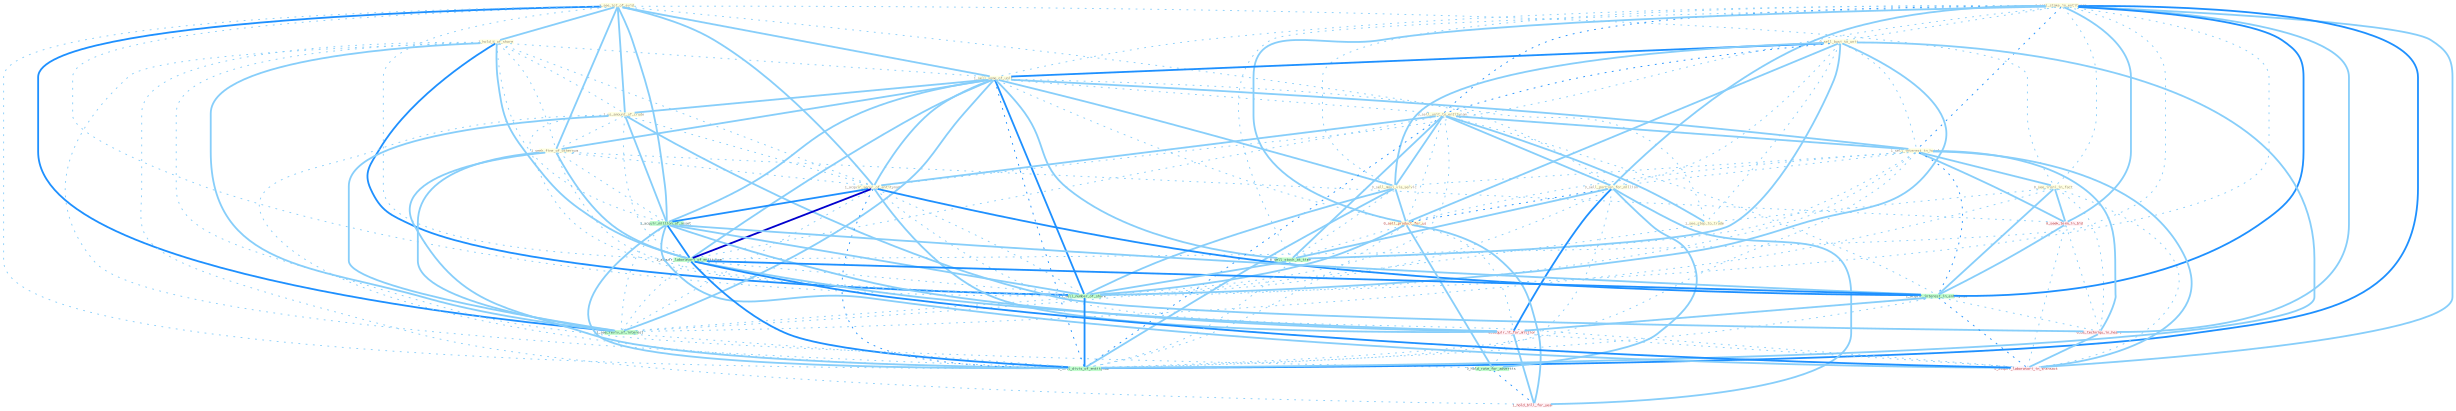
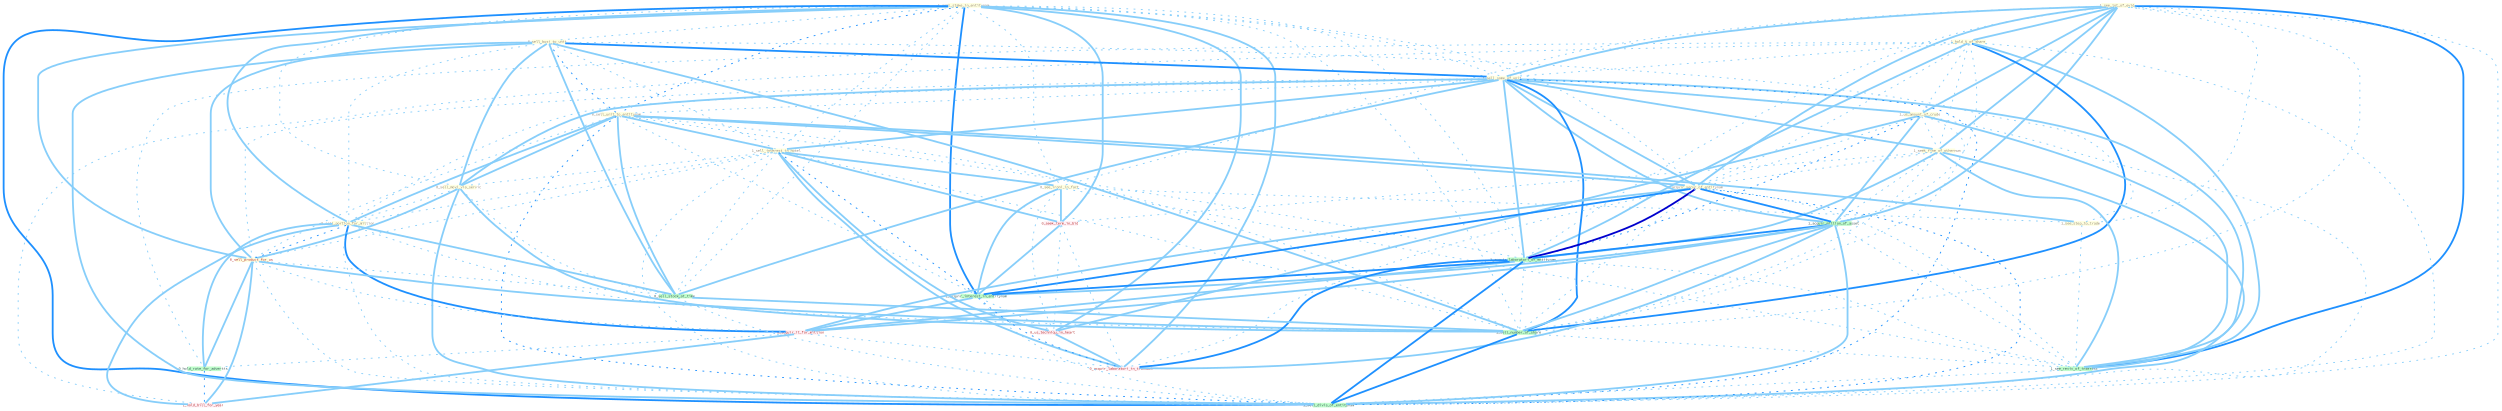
  graph {
    fontname="Source Code Pro"
    node [color="#ffffe0" fixedsize=true fontcolor="#8b7d6b" fontname="Source Code Pro" fontsize=4 shape=polygon style=filled]
    edge [color="#87cefa" fontname="Source Code Pro" style=dotted w=1]
    "1_see_lot_of_evid " [height=.06 width=.5]
    "1_hold_%_of_share " [height=.06 width=.5]
    "1_sell_stake_in_entitynam " [height=.06 width=.5]
    "0_sell_busi_to_unit " [height=.06 width=.5]
    "1_sell_some_of_unit " [height=.06 width=.5]
    "0_sell_unit_to_entitynam " [height=.06 width=.5]
    "1_us_amount_of_crude " [height=.06 width=.5]
    "1_sell_interest_in_hotel " [height=.06 width=.5]
    "0_see_ironi_in_fact " [height=.06 width=.5]
    "0_sell_movi_via_servic " [height=.06 width=.5]
    "0_sell_portion_for_million " [height=.06 width=.5]
    "1_see_step_to_trade " [height=.06 width=.5]
    "1_seek_fine_of_othernum " [height=.06 width=.5]
    "1_acquir_secur_of_entitynam " [height=.06 width=.5]
    "0_sell_product_for_us " [fontcolor="#b22222" height=.06 width=.5]
    "0_seek_term_in_bid " [color="#fff0f5" fontcolor="#b22222" height=.06 width=.5]
    "0_us_techniqu_in_heart " [color="#fff0f5" fontcolor="#b22222" height=.06 width=.5]
    "0_acquir_it_for_million " [color="#fff0f5" fontcolor="#b22222" height=.06 width=.5]
    "0_acquir_laboratori_in_transact " [color="#fff0f5" fontcolor="#b22222" height=.06 width=.5]
    "1_hold_bill_for_year " [color="#fff0f5" fontcolor="#b22222" height=.06 width=.5]
    "1_acquir_million_of_asset " [color="#BDFCC9" fontcolor="#2f4f4f" height=.06 width=.5]
    "1_acquir_laboratori_of_entitynam " [color="#BDFCC9" fontcolor="#2f4f4f" height=.06 width=.5]
    "1_sell_number_of_share " [color="#BDFCC9" fontcolor="#2f4f4f" height=.06 width=.5]
    "1_see_reviv_of_interest " [color="#BDFCC9" fontcolor="#2f4f4f" height=.06 width=.5]
    "1_sell_divis_of_entitynam " [color="#BDFCC9" fontcolor="#2f4f4f" height=.06 width=.5]
    "0_hold_rate_for_advertis " [color="#BDFCC9" fontcolor="#2f4f4f" height=.06 width=.5]
    "1_acquir_interest_in_entitynam " [color="#BDFCC9" fontcolor="#2f4f4f" height=.06 width=.5]
    "0_sell_stock_at_time " [color="#BDFCC9" fontcolor="#2f4f4f" height=.06 width=.5]
    subgraph sub_1 {
      "1_see_lot_of_evid "
      "1_hold_%_of_share "
      "1_sell_stake_in_entitynam "
      "0_sell_busi_to_unit "
      "1_sell_some_of_unit "
      "0_sell_unit_to_entitynam "
      "1_us_amount_of_crude "
      "1_sell_interest_in_hotel "
      "0_see_ironi_in_fact "
      "0_sell_movi_via_servic "
      "0_sell_portion_for_million "
      "1_see_step_to_trade "
      "1_seek_fine_of_othernum "
      "1_acquir_secur_of_entitynam "
      "0_sell_product_for_us "
    }
    subgraph sub_2 {
      "0_seek_term_in_bid "
      "0_us_techniqu_in_heart "
      "0_acquir_it_for_million "
      "0_acquir_laboratori_in_transact "
      "1_hold_bill_for_year "
    }
    "1_see_lot_of_evid " -- "1_hold_%_of_share " [style=bold]
    "1_see_lot_of_evid " -- "1_sell_some_of_unit " [style=bold]
    "1_see_lot_of_evid " -- "1_us_amount_of_crude " [style=bold]
    "1_see_lot_of_evid " -- "0_see_ironi_in_fact "
    "1_see_lot_of_evid " -- "1_see_step_to_trade "
    "1_see_lot_of_evid " -- "1_seek_fine_of_othernum " [style=bold]
    "1_see_lot_of_evid " -- "1_acquir_secur_of_entitynam " [style=bold]
    "1_see_lot_of_evid " -- "1_acquir_million_of_asset " [style=bold]
    "1_see_lot_of_evid " -- "1_acquir_laboratori_of_entitynam "
    "1_see_lot_of_evid " -- "1_sell_number_of_share "
    "1_see_lot_of_evid " -- "1_see_reviv_of_interest " [color="#1e90ff" style=bold w=2]
    "1_see_lot_of_evid " -- "1_sell_divis_of_entitynam "
    "1_hold_%_of_share " -- "1_sell_some_of_unit "
    "1_hold_%_of_share " -- "1_us_amount_of_crude "
    "1_hold_%_of_share " -- "1_seek_fine_of_othernum "
    "1_hold_%_of_share " -- "1_acquir_secur_of_entitynam "
    "1_hold_%_of_share " -- "1_hold_bill_for_year "
    "1_hold_%_of_share " -- "1_acquir_million_of_asset "
    "1_hold_%_of_share " -- "1_acquir_laboratori_of_entitynam " [style=bold]
    "1_hold_%_of_share " -- "1_sell_number_of_share " [color="#1e90ff" style=bold w=2]
    "1_hold_%_of_share " -- "1_see_reviv_of_interest " [style=bold]
    "1_hold_%_of_share " -- "1_sell_divis_of_entitynam "
    "1_hold_%_of_share " -- "0_hold_rate_for_advertis "
    "1_sell_stake_in_entitynam " -- "0_sell_busi_to_unit "
    "1_sell_stake_in_entitynam " -- "1_sell_some_of_unit "
    "1_sell_stake_in_entitynam " -- "0_sell_unit_to_entitynam " [color="#1e90ff" w=2]
-   "1_sell_stake_in_entitynam " -- "1_sell_interest_in_hotel " [color="#1e90ff" w=2]
+   "1_sell_stake_in_entitynam " -- "1_sell_interest_in_hotel " [w=2]
    "1_sell_stake_in_entitynam " -- "0_see_ironi_in_fact "
    "1_sell_stake_in_entitynam " -- "0_sell_movi_via_servic "
    "1_sell_stake_in_entitynam " -- "0_sell_portion_for_million " [style=bold]
    "1_sell_stake_in_entitynam " -- "1_acquir_secur_of_entitynam "
    "1_sell_stake_in_entitynam " -- "0_sell_product_for_us " [style=bold]
    "1_sell_stake_in_entitynam " -- "0_seek_term_in_bid " [style=bold]
    "1_sell_stake_in_entitynam " -- "0_us_techniqu_in_heart " [style=bold]
    "1_sell_stake_in_entitynam " -- "0_acquir_laboratori_in_transact " [style=bold]
    "1_sell_stake_in_entitynam " -- "1_acquir_laboratori_of_entitynam "
    "1_sell_stake_in_entitynam " -- "1_sell_number_of_share "
    "1_sell_stake_in_entitynam " -- "1_sell_divis_of_entitynam " [color="#1e90ff" style=bold w=2]
    "1_sell_stake_in_entitynam " -- "1_acquir_interest_in_entitynam " [color="#1e90ff" style=bold w=2]
    "1_sell_stake_in_entitynam " -- "0_sell_stock_at_time "
    "0_sell_busi_to_unit " -- "1_sell_some_of_unit " [color="#1e90ff" style=bold w=2]
    "0_sell_busi_to_unit " -- "0_sell_unit_to_entitynam " [color="#1e90ff" w=2]
    "0_sell_busi_to_unit " -- "1_sell_interest_in_hotel "
    "0_sell_busi_to_unit " -- "0_sell_movi_via_servic " [style=bold]
    "0_sell_busi_to_unit " -- "0_sell_portion_for_million "
    "0_sell_busi_to_unit " -- "1_see_step_to_trade "
    "0_sell_busi_to_unit " -- "0_sell_product_for_us " [style=bold]
    "0_sell_busi_to_unit " -- "1_sell_number_of_share " [style=bold]
    "0_sell_busi_to_unit " -- "1_sell_divis_of_entitynam " [style=bold]
    "0_sell_busi_to_unit " -- "0_sell_stock_at_time " [style=bold]
    "1_sell_some_of_unit " -- "0_sell_unit_to_entitynam "
    "1_sell_some_of_unit " -- "1_us_amount_of_crude " [style=bold]
    "1_sell_some_of_unit " -- "1_sell_interest_in_hotel " [style=bold]
    "1_sell_some_of_unit " -- "0_sell_movi_via_servic " [style=bold]
    "1_sell_some_of_unit " -- "0_sell_portion_for_million "
    "1_sell_some_of_unit " -- "1_seek_fine_of_othernum " [style=bold]
    "1_sell_some_of_unit " -- "1_acquir_secur_of_entitynam " [style=bold]
    "1_sell_some_of_unit " -- "0_sell_product_for_us "
    "1_sell_some_of_unit " -- "1_acquir_million_of_asset " [style=bold]
    "1_sell_some_of_unit " -- "1_acquir_laboratori_of_entitynam " [style=bold]
    "1_sell_some_of_unit " -- "1_sell_number_of_share " [color="#1e90ff" style=bold w=2]
    "1_sell_some_of_unit " -- "1_see_reviv_of_interest " [style=bold]
    "1_sell_some_of_unit " -- "1_sell_divis_of_entitynam " [color="#1e90ff" w=2]
    "1_sell_some_of_unit " -- "0_sell_stock_at_time " [style=bold]
    "0_sell_unit_to_entitynam " -- "1_sell_interest_in_hotel " [style=bold]
    "0_sell_unit_to_entitynam " -- "0_sell_movi_via_servic " [style=bold]
    "0_sell_unit_to_entitynam " -- "0_sell_portion_for_million " [style=bold]
    "0_sell_unit_to_entitynam " -- "1_see_step_to_trade " [style=bold]
    "0_sell_unit_to_entitynam " -- "1_acquir_secur_of_entitynam " [style=bold]
    "0_sell_unit_to_entitynam " -- "0_sell_product_for_us "
    "0_sell_unit_to_entitynam " -- "1_acquir_laboratori_of_entitynam "
    "0_sell_unit_to_entitynam " -- "1_sell_number_of_share "
    "0_sell_unit_to_entitynam " -- "1_sell_divis_of_entitynam " [color="#1e90ff" w=2]
    "0_sell_unit_to_entitynam " -- "1_acquir_interest_in_entitynam "
    "0_sell_unit_to_entitynam " -- "0_sell_stock_at_time " [style=bold]
    "1_us_amount_of_crude " -- "1_seek_fine_of_othernum "
    "1_us_amount_of_crude " -- "1_acquir_secur_of_entitynam "
    "1_us_amount_of_crude " -- "0_us_techniqu_in_heart " [style=bold]
    "1_us_amount_of_crude " -- "1_acquir_million_of_asset " [style=bold]
-   "1_us_amount_of_crude " -- "1_acquir_laboratori_of_entitynam "
+   "1_us_amount_of_crude " -- "1_acquir_laboratori_of_entitynam " [color="#1e90ff"]
    "1_us_amount_of_crude " -- "1_sell_number_of_share "
    "1_us_amount_of_crude " -- "1_see_reviv_of_interest " [style=bold]
    "1_us_amount_of_crude " -- "1_sell_divis_of_entitynam "
    "1_sell_interest_in_hotel " -- "0_see_ironi_in_fact " [style=bold]
    "1_sell_interest_in_hotel " -- "0_sell_movi_via_servic "
    "1_sell_interest_in_hotel " -- "0_sell_portion_for_million "
    "1_sell_interest_in_hotel " -- "0_sell_product_for_us "
    "1_sell_interest_in_hotel " -- "0_seek_term_in_bid " [style=bold]
    "1_sell_interest_in_hotel " -- "0_us_techniqu_in_heart " [style=bold]
    "1_sell_interest_in_hotel " -- "0_acquir_laboratori_in_transact " [style=bold]
    "1_sell_interest_in_hotel " -- "1_sell_number_of_share "
    "1_sell_interest_in_hotel " -- "1_sell_divis_of_entitynam "
    "1_sell_interest_in_hotel " -- "1_acquir_interest_in_entitynam " [color="#1e90ff" w=2]
    "1_sell_interest_in_hotel " -- "0_sell_stock_at_time "
    "0_see_ironi_in_fact " -- "1_see_step_to_trade "
    "0_see_ironi_in_fact " -- "0_seek_term_in_bid " [style=bold]
    "0_see_ironi_in_fact " -- "0_us_techniqu_in_heart "
-   "0_see_ironi_in_fact " -- "0_acquir_laboratori_in_transact "
    "0_see_ironi_in_fact " -- "1_see_reviv_of_interest "
    "0_see_ironi_in_fact " -- "1_acquir_interest_in_entitynam " [style=bold]
+   "0_sell_movi_via_servic " -- "0_sell_portion_for_million "
    "0_sell_movi_via_servic " -- "0_sell_product_for_us " [style=bold]
    "0_sell_movi_via_servic " -- "1_sell_number_of_share " [style=bold]
    "0_sell_movi_via_servic " -- "1_sell_divis_of_entitynam " [style=bold]
    "0_sell_movi_via_servic " -- "0_sell_stock_at_time "
    "0_sell_portion_for_million " -- "0_sell_product_for_us " [color="#1e90ff" w=2]
    "0_sell_portion_for_million " -- "0_acquir_it_for_million " [color="#1e90ff" style=bold w=2]
    "0_sell_portion_for_million " -- "1_hold_bill_for_year " [style=bold]
    "0_sell_portion_for_million " -- "1_sell_number_of_share "
    "0_sell_portion_for_million " -- "1_sell_divis_of_entitynam "
    "0_sell_portion_for_million " -- "0_hold_rate_for_advertis " [style=bold]
    "0_sell_portion_for_million " -- "0_sell_stock_at_time " [style=bold]
    "1_see_step_to_trade " -- "1_see_reviv_of_interest "
    "1_seek_fine_of_othernum " -- "1_acquir_secur_of_entitynam "
    "1_seek_fine_of_othernum " -- "0_seek_term_in_bid "
    "1_seek_fine_of_othernum " -- "1_acquir_million_of_asset "
    "1_seek_fine_of_othernum " -- "1_acquir_laboratori_of_entitynam " [style=bold]
    "1_seek_fine_of_othernum " -- "1_sell_number_of_share "
    "1_seek_fine_of_othernum " -- "1_see_reviv_of_interest " [style=bold]
    "1_seek_fine_of_othernum " -- "1_sell_divis_of_entitynam " [style=bold]
    "1_acquir_secur_of_entitynam " -- "0_acquir_it_for_million " [style=bold]
    "1_acquir_secur_of_entitynam " -- "0_acquir_laboratori_in_transact "
    "1_acquir_secur_of_entitynam " -- "1_acquir_million_of_asset " [color="#1e90ff" style=bold w=2]
    "1_acquir_secur_of_entitynam " -- "1_acquir_laboratori_of_entitynam " [color="#0000cd" style=bold w=3]
    "1_acquir_secur_of_entitynam " -- "1_sell_number_of_share "
    "1_acquir_secur_of_entitynam " -- "1_see_reviv_of_interest "
    "1_acquir_secur_of_entitynam " -- "1_sell_divis_of_entitynam " [color="#1e90ff" w=2]
    "1_acquir_secur_of_entitynam " -- "1_acquir_interest_in_entitynam " [color="#1e90ff" style=bold w=2]
    "0_sell_product_for_us " -- "0_acquir_it_for_million "
    "0_sell_product_for_us " -- "1_hold_bill_for_year " [style=bold]
    "0_sell_product_for_us " -- "1_sell_number_of_share " [style=bold]
    "0_sell_product_for_us " -- "1_sell_divis_of_entitynam "
    "0_sell_product_for_us " -- "0_hold_rate_for_advertis " [style=bold]
    "0_sell_product_for_us " -- "0_sell_stock_at_time "
    "0_seek_term_in_bid " -- "0_us_techniqu_in_heart "
    "0_seek_term_in_bid " -- "0_acquir_laboratori_in_transact "
    "0_seek_term_in_bid " -- "1_acquir_interest_in_entitynam " [style=bold]
    "0_us_techniqu_in_heart " -- "0_acquir_laboratori_in_transact " [style=bold]
    "0_acquir_it_for_million " -- "0_acquir_laboratori_in_transact "
    "0_acquir_it_for_million " -- "1_hold_bill_for_year " [style=bold]
    "0_acquir_it_for_million " -- "0_hold_rate_for_advertis "
    "1_acquir_million_of_asset " -- "0_acquir_it_for_million " [style=bold]
    "1_acquir_million_of_asset " -- "0_acquir_laboratori_in_transact " [style=bold]
    "1_acquir_million_of_asset " -- "1_acquir_laboratori_of_entitynam " [color="#1e90ff" style=bold w=2]
    "1_acquir_million_of_asset " -- "1_sell_number_of_share " [style=bold]
    "1_acquir_million_of_asset " -- "1_see_reviv_of_interest "
    "1_acquir_million_of_asset " -- "1_sell_divis_of_entitynam " [style=bold]
    "1_acquir_million_of_asset " -- "1_acquir_interest_in_entitynam " [style=bold]
    "1_acquir_laboratori_of_entitynam " -- "0_acquir_it_for_million " [style=bold]
    "1_acquir_laboratori_of_entitynam " -- "0_acquir_laboratori_in_transact " [color="#1e90ff" style=bold w=2]
    "1_acquir_laboratori_of_entitynam " -- "1_sell_number_of_share "
    "1_acquir_laboratori_of_entitynam " -- "1_see_reviv_of_interest "
    "1_acquir_laboratori_of_entitynam " -- "1_sell_divis_of_entitynam " [color="#1e90ff" style=bold w=2]
    "1_acquir_laboratori_of_entitynam " -- "1_acquir_interest_in_entitynam " [color="#1e90ff" style=bold w=2]
    "1_sell_number_of_share " -- "1_see_reviv_of_interest "
    "1_sell_number_of_share " -- "1_sell_divis_of_entitynam " [color="#1e90ff" style=bold w=2]
    "1_see_reviv_of_interest " -- "1_sell_divis_of_entitynam "
    "0_hold_rate_for_advertis " -- "1_hold_bill_for_year " [color="#1e90ff" w=2]
    "1_acquir_interest_in_entitynam " -- "0_us_techniqu_in_heart "
    "1_acquir_interest_in_entitynam " -- "0_acquir_it_for_million " [style=bold]
    "1_acquir_interest_in_entitynam " -- "0_acquir_laboratori_in_transact " [color="#1e90ff" w=2]
    "1_acquir_interest_in_entitynam " -- "1_sell_divis_of_entitynam "
    "0_sell_stock_at_time " -- "1_sell_number_of_share " [style=bold]
    "0_sell_stock_at_time " -- "1_sell_divis_of_entitynam "
  }
